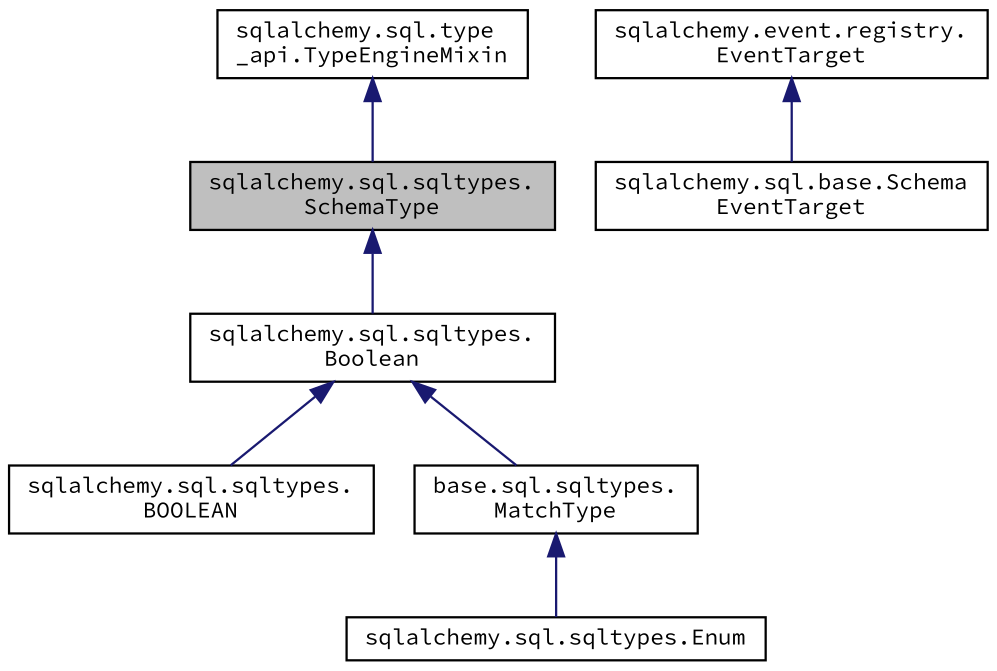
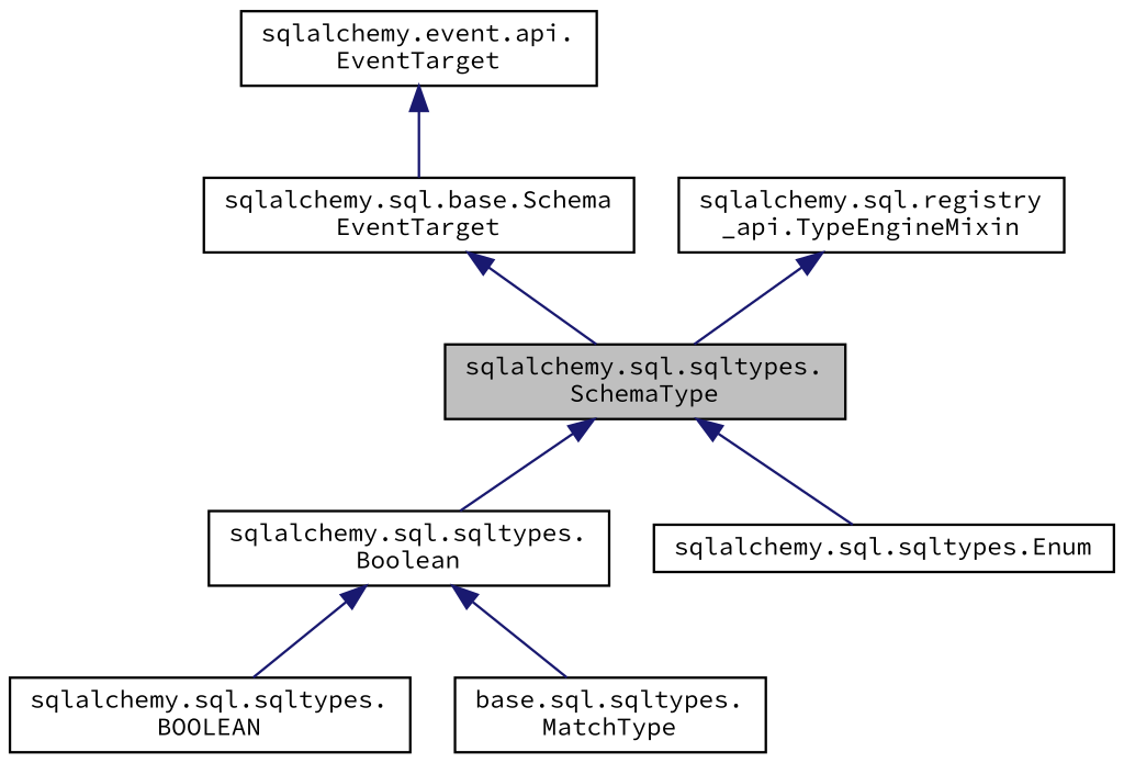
  digraph {
    fontname="Source Code Pro"
    node [color=black fillcolor=white fontname="Source Code Pro" fontsize=10 shape=record style=filled]
    edge [color=midnightblue dir=back fontname="Source Code Pro" fontsize=10 labelfontname=Helvetica labelfontsize=10 style=solid]
    n1 [fillcolor=grey75 fontcolor=black height=0.2 label="sqlalchemy.sql.sqltypes.\lSchemaType" width=0.4]
    n2 [height=0.2 label="sqlalchemy.sql.sqltypes.\lBoolean" width=0.4]
    n3 [height=0.2 label="sqlalchemy.sql.sqltypes.Enum" width=0.4]
    n4 [height=0.2 label="sqlalchemy.sql.sqltypes.\lBOOLEAN" width=0.4]
    n5 [height=0.2 label="base.sql.sqltypes.\lMatchType" width=0.4]
    n6 [height=0.2 label="sqlalchemy.sql.base.Schema\lEventTarget" width=0.4]
-   n7 [height=0.2 label="sqlalchemy.event.registry.\lEventTarget" width=0.4]
-   n8 [height=0.2 label="sqlalchemy.sql.type\l_api.TypeEngineMixin" width=0.4]
+   n7 [height=0.2 label="sqlalchemy.event.api.\lEventTarget" width=0.4]
+   n8 [height=0.2 label="sqlalchemy.sql.registry\l_api.TypeEngineMixin" width=0.4]
    n1 -> n2
-   n5 -> n3
+   n1 -> n3
    n2 -> n4
    n2 -> n5
+   n6 -> n1
    n7 -> n6
    n8 -> n1
  }
